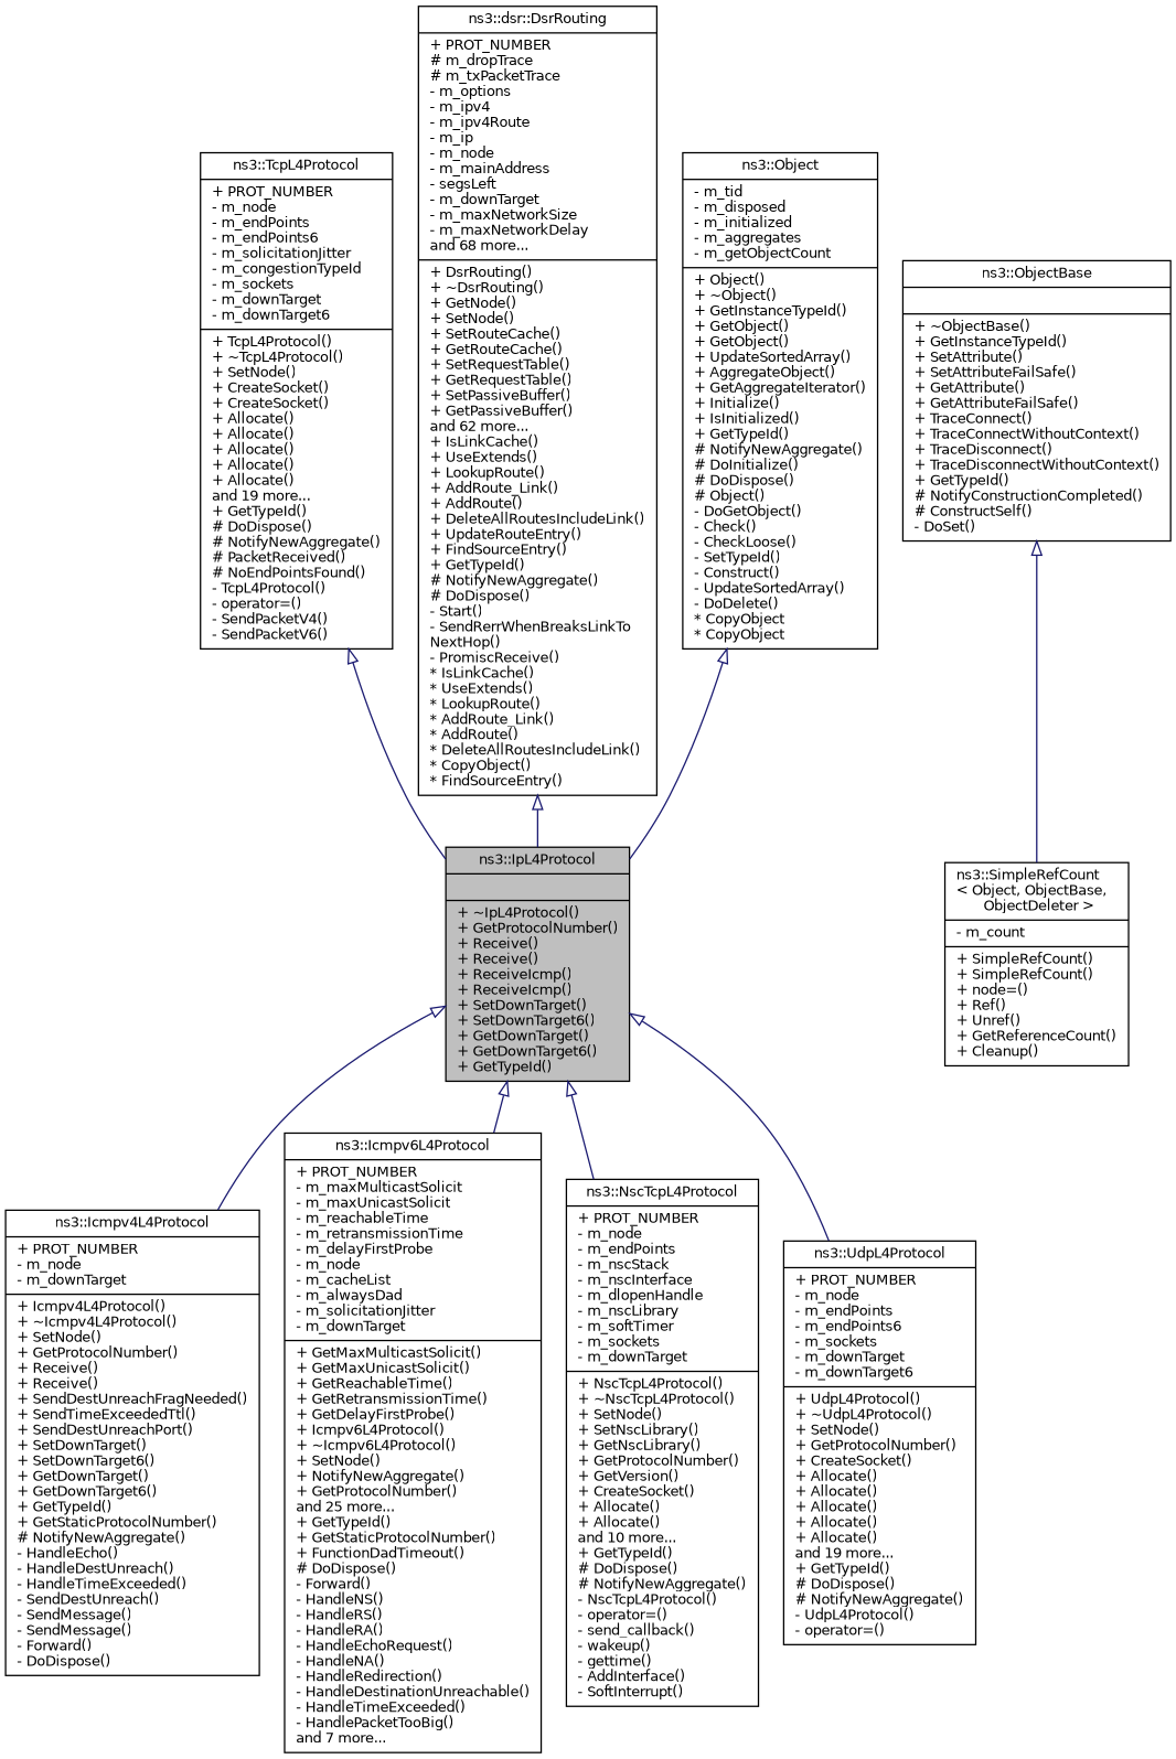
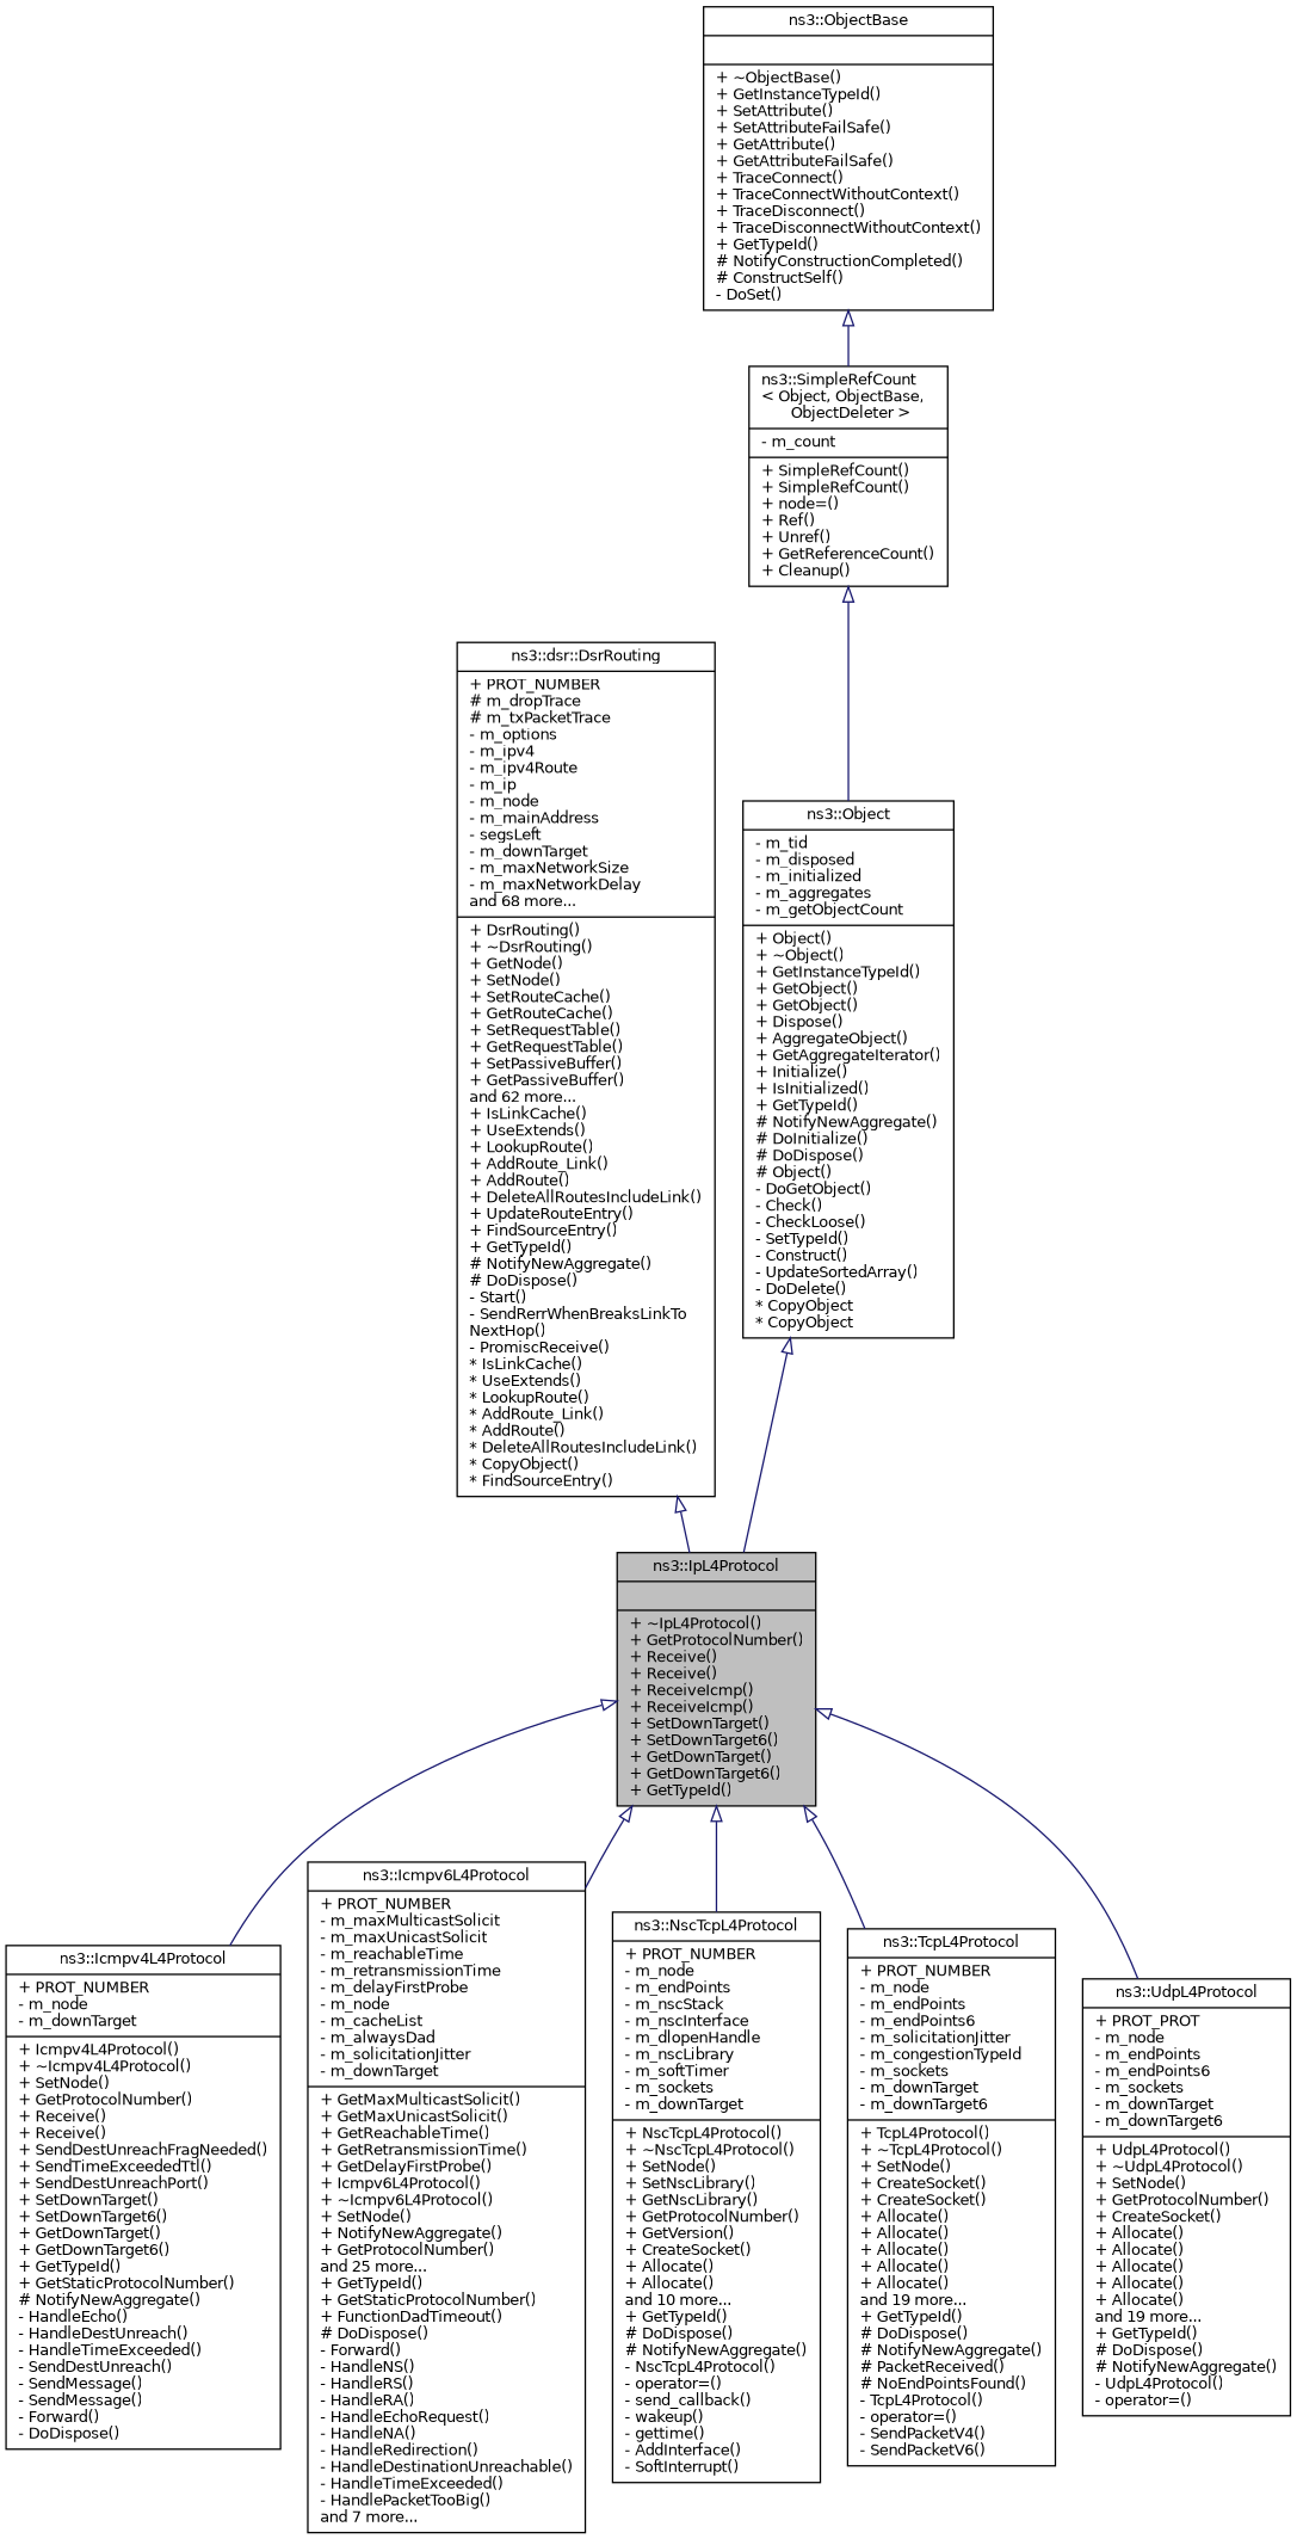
  digraph {
    node [color=black fillcolor=white fontname=Helvetica fontsize=10 shape=record style=filled]
    edge [arrowtail=onormal color=midnightblue dir=back fontname=Helvetica fontsize=10 labelfontname=Helvetica labelfontsize=10 style=solid]
    n1 [fillcolor=grey75 fontcolor=black height=0.2 label="{ns3::IpL4Protocol\n||+ ~IpL4Protocol()\l+ GetProtocolNumber()\l+ Receive()\l+ Receive()\l+ ReceiveIcmp()\l+ ReceiveIcmp()\l+ SetDownTarget()\l+ SetDownTarget6()\l+ GetDownTarget()\l+ GetDownTarget6()\l+ GetTypeId()\l}" width=0.4]
    n2 [height=0.2 label="{ns3::Icmpv4L4Protocol\n|+ PROT_NUMBER\l- m_node\l- m_downTarget\l|+ Icmpv4L4Protocol()\l+ ~Icmpv4L4Protocol()\l+ SetNode()\l+ GetProtocolNumber()\l+ Receive()\l+ Receive()\l+ SendDestUnreachFragNeeded()\l+ SendTimeExceededTtl()\l+ SendDestUnreachPort()\l+ SetDownTarget()\l+ SetDownTarget6()\l+ GetDownTarget()\l+ GetDownTarget6()\l+ GetTypeId()\l+ GetStaticProtocolNumber()\l# NotifyNewAggregate()\l- HandleEcho()\l- HandleDestUnreach()\l- HandleTimeExceeded()\l- SendDestUnreach()\l- SendMessage()\l- SendMessage()\l- Forward()\l- DoDispose()\l}" width=0.4]
    n3 [height=0.2 label="{ns3::Icmpv6L4Protocol\n|+ PROT_NUMBER\l- m_maxMulticastSolicit\l- m_maxUnicastSolicit\l- m_reachableTime\l- m_retransmissionTime\l- m_delayFirstProbe\l- m_node\l- m_cacheList\l- m_alwaysDad\l- m_solicitationJitter\l- m_downTarget\l|+ GetMaxMulticastSolicit()\l+ GetMaxUnicastSolicit()\l+ GetReachableTime()\l+ GetRetransmissionTime()\l+ GetDelayFirstProbe()\l+ Icmpv6L4Protocol()\l+ ~Icmpv6L4Protocol()\l+ SetNode()\l+ NotifyNewAggregate()\l+ GetProtocolNumber()\land 25 more...\l+ GetTypeId()\l+ GetStaticProtocolNumber()\l+ FunctionDadTimeout()\l# DoDispose()\l- Forward()\l- HandleNS()\l- HandleRS()\l- HandleRA()\l- HandleEchoRequest()\l- HandleNA()\l- HandleRedirection()\l- HandleDestinationUnreachable()\l- HandleTimeExceeded()\l- HandlePacketTooBig()\land 7 more...\l}" width=0.4]
    n4 [height=0.2 label="{ns3::NscTcpL4Protocol\n|+ PROT_NUMBER\l- m_node\l- m_endPoints\l- m_nscStack\l- m_nscInterface\l- m_dlopenHandle\l- m_nscLibrary\l- m_softTimer\l- m_sockets\l- m_downTarget\l|+ NscTcpL4Protocol()\l+ ~NscTcpL4Protocol()\l+ SetNode()\l+ SetNscLibrary()\l+ GetNscLibrary()\l+ GetProtocolNumber()\l+ GetVersion()\l+ CreateSocket()\l+ Allocate()\l+ Allocate()\land 10 more...\l+ GetTypeId()\l# DoDispose()\l# NotifyNewAggregate()\l- NscTcpL4Protocol()\l- operator=()\l- send_callback()\l- wakeup()\l- gettime()\l- AddInterface()\l- SoftInterrupt()\l}" width=0.4]
    n5 [height=0.2 label="{ns3::TcpL4Protocol\n|+ PROT_NUMBER\l- m_node\l- m_endPoints\l- m_endPoints6\l- m_solicitationJitter\l- m_congestionTypeId\l- m_sockets\l- m_downTarget\l- m_downTarget6\l|+ TcpL4Protocol()\l+ ~TcpL4Protocol()\l+ SetNode()\l+ CreateSocket()\l+ CreateSocket()\l+ Allocate()\l+ Allocate()\l+ Allocate()\l+ Allocate()\l+ Allocate()\land 19 more...\l+ GetTypeId()\l# DoDispose()\l# NotifyNewAggregate()\l# PacketReceived()\l# NoEndPointsFound()\l- TcpL4Protocol()\l- operator=()\l- SendPacketV4()\l- SendPacketV6()\l}" width=0.4]
-   n6 [height=0.2 label="{ns3::UdpL4Protocol\n|+ PROT_NUMBER\l- m_node\l- m_endPoints\l- m_endPoints6\l- m_sockets\l- m_downTarget\l- m_downTarget6\l|+ UdpL4Protocol()\l+ ~UdpL4Protocol()\l+ SetNode()\l+ GetProtocolNumber()\l+ CreateSocket()\l+ Allocate()\l+ Allocate()\l+ Allocate()\l+ Allocate()\l+ Allocate()\land 19 more...\l+ GetTypeId()\l# DoDispose()\l# NotifyNewAggregate()\l- UdpL4Protocol()\l- operator=()\l}" width=0.4]
+   n6 [height=0.2 label="{ns3::UdpL4Protocol\n|+ PROT_PROT\l- m_node\l- m_endPoints\l- m_endPoints6\l- m_sockets\l- m_downTarget\l- m_downTarget6\l|+ UdpL4Protocol()\l+ ~UdpL4Protocol()\l+ SetNode()\l+ GetProtocolNumber()\l+ CreateSocket()\l+ Allocate()\l+ Allocate()\l+ Allocate()\l+ Allocate()\l+ Allocate()\land 19 more...\l+ GetTypeId()\l# DoDispose()\l# NotifyNewAggregate()\l- UdpL4Protocol()\l- operator=()\l}" width=0.4]
    n7 [height=0.2 label="{ns3::dsr::DsrRouting\n|+ PROT_NUMBER\l# m_dropTrace\l# m_txPacketTrace\l- m_options\l- m_ipv4\l- m_ipv4Route\l- m_ip\l- m_node\l- m_mainAddress\l- segsLeft\l- m_downTarget\l- m_maxNetworkSize\l- m_maxNetworkDelay\land 68 more...\l|+ DsrRouting()\l+ ~DsrRouting()\l+ GetNode()\l+ SetNode()\l+ SetRouteCache()\l+ GetRouteCache()\l+ SetRequestTable()\l+ GetRequestTable()\l+ SetPassiveBuffer()\l+ GetPassiveBuffer()\land 62 more...\l+ IsLinkCache()\l+ UseExtends()\l+ LookupRoute()\l+ AddRoute_Link()\l+ AddRoute()\l+ DeleteAllRoutesIncludeLink()\l+ UpdateRouteEntry()\l+ FindSourceEntry()\l+ GetTypeId()\l# NotifyNewAggregate()\l# DoDispose()\l- Start()\l- SendRerrWhenBreaksLinkTo\lNextHop()\l- PromiscReceive()\l* IsLinkCache()\l* UseExtends()\l* LookupRoute()\l* AddRoute_Link()\l* AddRoute()\l* DeleteAllRoutesIncludeLink()\l* CopyObject()\l* FindSourceEntry()\l}" width=0.4]
-   n8 [height=0.2 label="{ns3::Object\n|- m_tid\l- m_disposed\l- m_initialized\l- m_aggregates\l- m_getObjectCount\l|+ Object()\l+ ~Object()\l+ GetInstanceTypeId()\l+ GetObject()\l+ GetObject()\l+ UpdateSortedArray()\l+ AggregateObject()\l+ GetAggregateIterator()\l+ Initialize()\l+ IsInitialized()\l+ GetTypeId()\l# NotifyNewAggregate()\l# DoInitialize()\l# DoDispose()\l# Object()\l- DoGetObject()\l- Check()\l- CheckLoose()\l- SetTypeId()\l- Construct()\l- UpdateSortedArray()\l- DoDelete()\l* CopyObject\l* CopyObject\l}" width=0.4]
+   n8 [height=0.2 label="{ns3::Object\n|- m_tid\l- m_disposed\l- m_initialized\l- m_aggregates\l- m_getObjectCount\l|+ Object()\l+ ~Object()\l+ GetInstanceTypeId()\l+ GetObject()\l+ GetObject()\l+ Dispose()\l+ AggregateObject()\l+ GetAggregateIterator()\l+ Initialize()\l+ IsInitialized()\l+ GetTypeId()\l# NotifyNewAggregate()\l# DoInitialize()\l# DoDispose()\l# Object()\l- DoGetObject()\l- Check()\l- CheckLoose()\l- SetTypeId()\l- Construct()\l- UpdateSortedArray()\l- DoDelete()\l* CopyObject\l* CopyObject\l}" width=0.4]
    n9 [height=0.2 label="{ns3::SimpleRefCount\l\< Object, ObjectBase,\l ObjectDeleter \>\n|- m_count\l|+ SimpleRefCount()\l+ SimpleRefCount()\l+ node=()\l+ Ref()\l+ Unref()\l+ GetReferenceCount()\l+ Cleanup()\l}" width=0.4]
    n10 [height=0.2 label="{ns3::ObjectBase\n||+ ~ObjectBase()\l+ GetInstanceTypeId()\l+ SetAttribute()\l+ SetAttributeFailSafe()\l+ GetAttribute()\l+ GetAttributeFailSafe()\l+ TraceConnect()\l+ TraceConnectWithoutContext()\l+ TraceDisconnect()\l+ TraceDisconnectWithoutContext()\l+ GetTypeId()\l# NotifyConstructionCompleted()\l# ConstructSelf()\l- DoSet()\l}" width=0.4]
    n1 -> n2
    n1 -> n3
    n1 -> n4
-   n5 -> n1
+   n1 -> n5
    n1 -> n6
    n7 -> n1
    n8 -> n1
+   n9 -> n8
    n10 -> n9
  }
